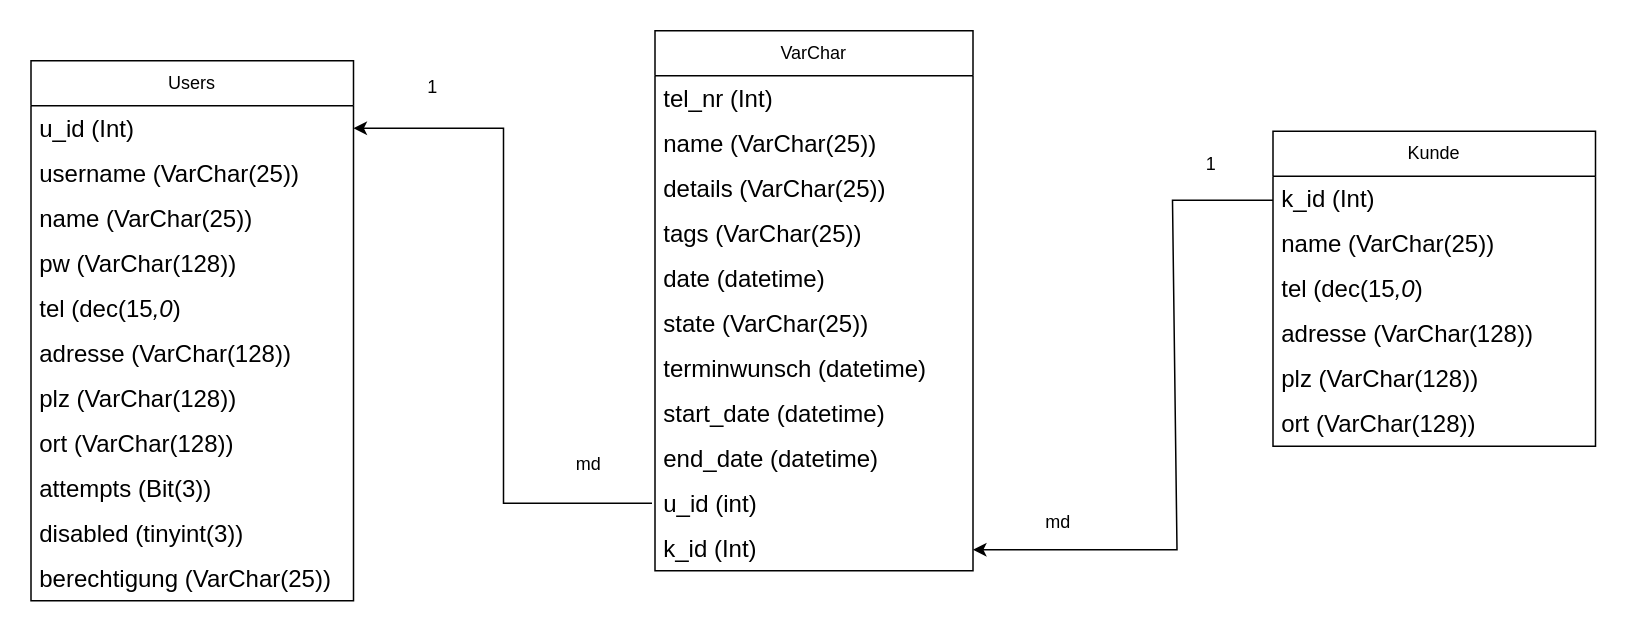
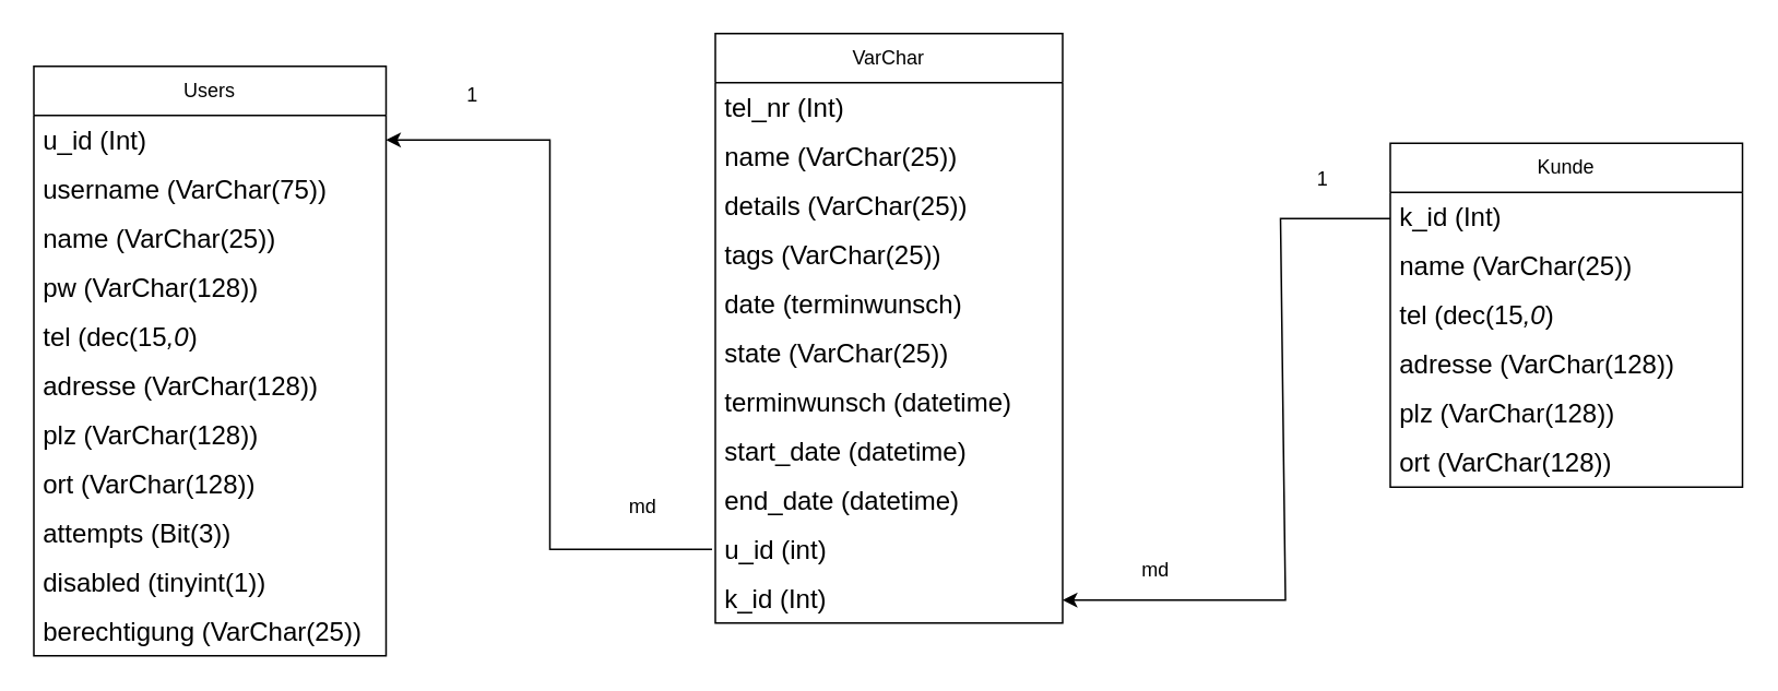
  <mxCell id="0" />
  <mxCell id="1" parent="0" />
  <mxCell id="2" value="&lt;div&gt;VarChar&lt;/div&gt;" style="swimlane;fontStyle=0;childLayout=stackLayout;horizontal=1;startSize=30;horizontalStack=0;resizeParent=1;resizeParentMax=0;resizeLast=0;collapsible=1;marginBottom=0;whiteSpace=wrap;html=1;gradientColor=none;" parent="1" vertex="1"><mxGeometry x="436" y="20" width="212" height="360" as="geometry" /></mxCell>
  <mxCell id="3" value="tel_nr (Int)" style="text;strokeColor=none;fillColor=none;align=left;verticalAlign=middle;spacingLeft=4;spacingRight=4;overflow=hidden;points=[[0,0.5],[1,0.5]];portConstraint=eastwest;rotatable=0;whiteSpace=wrap;html=1;fontSize=16;" parent="2" vertex="1"><mxGeometry y="30" width="212" height="30" as="geometry" /></mxCell>
  <mxCell id="4" value="&lt;div&gt;name (VarChar(25))&lt;/div&gt;" style="text;strokeColor=none;fillColor=none;align=left;verticalAlign=middle;spacingLeft=4;spacingRight=4;overflow=hidden;points=[[0,0.5],[1,0.5]];portConstraint=eastwest;rotatable=0;whiteSpace=wrap;html=1;fontSize=16;" parent="2" vertex="1"><mxGeometry y="60" width="212" height="30" as="geometry" /></mxCell>
  <mxCell id="5" value="&lt;div&gt;details (VarChar(25))&lt;br&gt;&lt;/div&gt;" style="text;strokeColor=none;fillColor=none;align=left;verticalAlign=middle;spacingLeft=4;spacingRight=4;overflow=hidden;points=[[0,0.5],[1,0.5]];portConstraint=eastwest;rotatable=0;whiteSpace=wrap;html=1;fontSize=16;" vertex="1" parent="2"><mxGeometry y="90" width="212" height="30" as="geometry" /></mxCell>
  <mxCell id="6" value="&lt;div&gt;tags (VarChar(25))&lt;br&gt;&lt;/div&gt;" style="text;strokeColor=none;fillColor=none;align=left;verticalAlign=middle;spacingLeft=4;spacingRight=4;overflow=hidden;points=[[0,0.5],[1,0.5]];portConstraint=eastwest;rotatable=0;whiteSpace=wrap;html=1;fontSize=16;" vertex="1" parent="2"><mxGeometry y="120" width="212" height="30" as="geometry" /></mxCell>
- <mxCell id="7" value="&lt;div&gt;date (datetime)&lt;/div&gt;" style="text;strokeColor=none;fillColor=none;align=left;verticalAlign=middle;spacingLeft=4;spacingRight=4;overflow=hidden;points=[[0,0.5],[1,0.5]];portConstraint=eastwest;rotatable=0;whiteSpace=wrap;html=1;fontSize=16;" vertex="1" parent="2"><mxGeometry y="150" width="212" height="30" as="geometry" /></mxCell>
+ <mxCell id="7" value="&lt;div&gt;date (terminwunsch)&lt;/div&gt;" style="text;strokeColor=none;fillColor=none;align=left;verticalAlign=middle;spacingLeft=4;spacingRight=4;overflow=hidden;points=[[0,0.5],[1,0.5]];portConstraint=eastwest;rotatable=0;whiteSpace=wrap;html=1;fontSize=16;" vertex="1" parent="2"><mxGeometry y="150" width="212" height="30" as="geometry" /></mxCell>
  <mxCell id="8" value="state (VarChar(25))" style="text;strokeColor=none;fillColor=none;align=left;verticalAlign=middle;spacingLeft=4;spacingRight=4;overflow=hidden;points=[[0,0.5],[1,0.5]];portConstraint=eastwest;rotatable=0;whiteSpace=wrap;html=1;fontSize=16;" parent="2" vertex="1"><mxGeometry y="180" width="212" height="30" as="geometry" /></mxCell>
  <mxCell id="9" value="&lt;div&gt;terminwunsch (datetime)&lt;br&gt;&lt;/div&gt;" style="text;strokeColor=none;fillColor=none;align=left;verticalAlign=middle;spacingLeft=4;spacingRight=4;overflow=hidden;points=[[0,0.5],[1,0.5]];portConstraint=eastwest;rotatable=0;whiteSpace=wrap;html=1;fontSize=16;" vertex="1" parent="2"><mxGeometry y="210" width="212" height="30" as="geometry" /></mxCell>
  <mxCell id="10" value="&lt;div&gt;start_date (datetime)&lt;/div&gt;" style="text;strokeColor=none;fillColor=none;align=left;verticalAlign=middle;spacingLeft=4;spacingRight=4;overflow=hidden;points=[[0,0.5],[1,0.5]];portConstraint=eastwest;rotatable=0;whiteSpace=wrap;html=1;fontSize=16;" vertex="1" parent="2"><mxGeometry y="240" width="212" height="30" as="geometry" /></mxCell>
  <mxCell id="11" value="end_date (datetime)" style="text;strokeColor=none;fillColor=none;align=left;verticalAlign=middle;spacingLeft=4;spacingRight=4;overflow=hidden;points=[[0,0.5],[1,0.5]];portConstraint=eastwest;rotatable=0;whiteSpace=wrap;html=1;fontSize=16;" parent="2" vertex="1"><mxGeometry y="270" width="212" height="30" as="geometry" /></mxCell>
  <mxCell id="12" value="u_id (int)" style="text;strokeColor=none;fillColor=none;align=left;verticalAlign=middle;spacingLeft=4;spacingRight=4;overflow=hidden;points=[[0,0.5],[1,0.5]];portConstraint=eastwest;rotatable=0;whiteSpace=wrap;html=1;fontSize=16;" parent="2" vertex="1"><mxGeometry y="300" width="212" height="30" as="geometry" /></mxCell>
  <mxCell id="13" value="&lt;div&gt;k_id (Int)&lt;/div&gt;" style="text;strokeColor=none;fillColor=none;align=left;verticalAlign=middle;spacingLeft=4;spacingRight=4;overflow=hidden;points=[[0,0.5],[1,0.5]];portConstraint=eastwest;rotatable=0;whiteSpace=wrap;html=1;fontSize=16;" vertex="1" parent="2"><mxGeometry y="330" width="212" height="30" as="geometry" /></mxCell>
  <mxCell id="14" value="&lt;div&gt;Users&lt;/div&gt;" style="swimlane;fontStyle=0;childLayout=stackLayout;horizontal=1;startSize=30;horizontalStack=0;resizeParent=1;resizeParentMax=0;resizeLast=0;collapsible=1;marginBottom=0;whiteSpace=wrap;html=1;gradientColor=none;" parent="1" vertex="1"><mxGeometry x="20" y="40" width="215" height="360" as="geometry" /></mxCell>
  <mxCell id="15" value="&lt;div&gt;u_id (Int)&lt;/div&gt;" style="text;strokeColor=none;fillColor=none;align=left;verticalAlign=middle;spacingLeft=4;spacingRight=4;overflow=hidden;points=[[0,0.5],[1,0.5]];portConstraint=eastwest;rotatable=0;whiteSpace=wrap;html=1;fontSize=16;" parent="14" vertex="1"><mxGeometry y="30" width="215" height="30" as="geometry" /></mxCell>
- <mxCell id="16" value="username&lt;span class=&quot;pl-pds&quot;&gt;&lt;/span&gt;&lt;span class=&quot;pl-s&quot;&gt;&lt;/span&gt; (VarChar(25))" style="text;strokeColor=none;fillColor=none;align=left;verticalAlign=middle;spacingLeft=4;spacingRight=4;overflow=hidden;points=[[0,0.5],[1,0.5]];portConstraint=eastwest;rotatable=0;whiteSpace=wrap;html=1;fontSize=16;" parent="14" vertex="1"><mxGeometry y="60" width="215" height="30" as="geometry" /></mxCell>
+ <mxCell id="16" value="username&lt;span class=&quot;pl-pds&quot;&gt;&lt;/span&gt;&lt;span class=&quot;pl-s&quot;&gt;&lt;/span&gt; (VarChar(75))" style="text;strokeColor=none;fillColor=none;align=left;verticalAlign=middle;spacingLeft=4;spacingRight=4;overflow=hidden;points=[[0,0.5],[1,0.5]];portConstraint=eastwest;rotatable=0;whiteSpace=wrap;html=1;fontSize=16;" parent="14" vertex="1"><mxGeometry y="60" width="215" height="30" as="geometry" /></mxCell>
  <mxCell id="17" value="name (VarChar(25))" style="text;strokeColor=none;fillColor=none;align=left;verticalAlign=middle;spacingLeft=4;spacingRight=4;overflow=hidden;points=[[0,0.5],[1,0.5]];portConstraint=eastwest;rotatable=0;whiteSpace=wrap;html=1;fontSize=16;" vertex="1" parent="14"><mxGeometry y="90" width="215" height="30" as="geometry" /></mxCell>
  <mxCell id="18" value="pw (VarChar(128))" style="text;strokeColor=none;fillColor=none;align=left;verticalAlign=middle;spacingLeft=4;spacingRight=4;overflow=hidden;points=[[0,0.5],[1,0.5]];portConstraint=eastwest;rotatable=0;whiteSpace=wrap;html=1;fontSize=16;" parent="14" vertex="1"><mxGeometry y="120" width="215" height="30" as="geometry" /></mxCell>
  <mxCell id="19" value="tel (dec(15&lt;em&gt;,0&lt;/em&gt;)" style="text;strokeColor=none;fillColor=none;align=left;verticalAlign=middle;spacingLeft=4;spacingRight=4;overflow=hidden;points=[[0,0.5],[1,0.5]];portConstraint=eastwest;rotatable=0;whiteSpace=wrap;html=1;fontSize=16;" vertex="1" parent="14"><mxGeometry y="150" width="215" height="30" as="geometry" /></mxCell>
  <mxCell id="20" value="adresse (VarChar(128))" style="text;strokeColor=none;fillColor=none;align=left;verticalAlign=middle;spacingLeft=4;spacingRight=4;overflow=hidden;points=[[0,0.5],[1,0.5]];portConstraint=eastwest;rotatable=0;whiteSpace=wrap;html=1;fontSize=16;" vertex="1" parent="14"><mxGeometry y="180" width="215" height="30" as="geometry" /></mxCell>
  <mxCell id="21" value="plz (VarChar(128))" style="text;strokeColor=none;fillColor=none;align=left;verticalAlign=middle;spacingLeft=4;spacingRight=4;overflow=hidden;points=[[0,0.5],[1,0.5]];portConstraint=eastwest;rotatable=0;whiteSpace=wrap;html=1;fontSize=16;" vertex="1" parent="14"><mxGeometry y="210" width="215" height="30" as="geometry" /></mxCell>
  <mxCell id="22" value="ort (VarChar(128))" style="text;strokeColor=none;fillColor=none;align=left;verticalAlign=middle;spacingLeft=4;spacingRight=4;overflow=hidden;points=[[0,0.5],[1,0.5]];portConstraint=eastwest;rotatable=0;whiteSpace=wrap;html=1;fontSize=16;" vertex="1" parent="14"><mxGeometry y="240" width="215" height="30" as="geometry" /></mxCell>
  <mxCell id="23" value="attempts&lt;span class=&quot;pl-pds&quot;&gt;&lt;/span&gt;&lt;span class=&quot;pl-s&quot;&gt; (Bit(3))&lt;br&gt;&lt;/span&gt;" style="text;strokeColor=none;fillColor=none;align=left;verticalAlign=middle;spacingLeft=4;spacingRight=4;overflow=hidden;points=[[0,0.5],[1,0.5]];portConstraint=eastwest;rotatable=0;whiteSpace=wrap;html=1;fontSize=16;" parent="14" vertex="1"><mxGeometry y="270" width="215" height="30" as="geometry" /></mxCell>
- <mxCell id="24" value="&lt;div&gt;disabled  &lt;span class=&quot;pl-k&quot;&gt;(tinyint&lt;/span&gt;(&lt;span class=&quot;pl-c1&quot;&gt;3&lt;/span&gt;))&lt;/div&gt;" style="text;strokeColor=none;fillColor=none;align=left;verticalAlign=middle;spacingLeft=4;spacingRight=4;overflow=hidden;points=[[0,0.5],[1,0.5]];portConstraint=eastwest;rotatable=0;whiteSpace=wrap;html=1;fontSize=16;" vertex="1" parent="14"><mxGeometry y="300" width="215" height="30" as="geometry" /></mxCell>
+ <mxCell id="24" value="&lt;div&gt;disabled  &lt;span class=&quot;pl-k&quot;&gt;(tinyint&lt;/span&gt;(&lt;span class=&quot;pl-c1&quot;&gt;1&lt;/span&gt;))&lt;/div&gt;" style="text;strokeColor=none;fillColor=none;align=left;verticalAlign=middle;spacingLeft=4;spacingRight=4;overflow=hidden;points=[[0,0.5],[1,0.5]];portConstraint=eastwest;rotatable=0;whiteSpace=wrap;html=1;fontSize=16;" vertex="1" parent="14"><mxGeometry y="300" width="215" height="30" as="geometry" /></mxCell>
  <mxCell id="25" value="&lt;div&gt;berechtigung (VarChar(25))&lt;/div&gt;" style="text;strokeColor=none;fillColor=none;align=left;verticalAlign=middle;spacingLeft=4;spacingRight=4;overflow=hidden;points=[[0,0.5],[1,0.5]];portConstraint=eastwest;rotatable=0;whiteSpace=wrap;html=1;fontSize=16;" vertex="1" parent="14"><mxGeometry y="330" width="215" height="30" as="geometry" /></mxCell>
  <mxCell id="26" value="1" style="text;html=1;strokeColor=none;fillColor=none;align=center;verticalAlign=middle;whiteSpace=wrap;rounded=0;" vertex="1" parent="1"><mxGeometry x="258" y="43" width="60" height="30" as="geometry" /></mxCell>
  <mxCell id="27" value="md" style="text;html=1;strokeColor=none;fillColor=none;align=center;verticalAlign=middle;whiteSpace=wrap;rounded=0;" vertex="1" parent="1"><mxGeometry x="363" y="297" width="58" height="23" as="geometry" /></mxCell>
  <mxCell id="28" value="" style="endArrow=classic;html=1;rounded=0;entryX=1;entryY=0.5;entryDx=0;entryDy=0;" edge="1" parent="1" target="15"><mxGeometry width="50" height="50" relative="1" as="geometry"><mxPoint x="434" y="335" as="sourcePoint" /><mxPoint x="345" y="74" as="targetPoint" /><Array as="points"><mxPoint x="335" y="335" /><mxPoint x="335" y="85" /></Array></mxGeometry></mxCell>
  <mxCell id="29" value="Kunde" style="swimlane;fontStyle=0;childLayout=stackLayout;horizontal=1;startSize=30;horizontalStack=0;resizeParent=1;resizeParentMax=0;resizeLast=0;collapsible=1;marginBottom=0;whiteSpace=wrap;html=1;gradientColor=none;" vertex="1" parent="1"><mxGeometry x="848" y="87" width="215" height="210" as="geometry" /></mxCell>
  <mxCell id="30" value="&lt;div&gt;k_id (Int)&lt;/div&gt;" style="text;strokeColor=none;fillColor=none;align=left;verticalAlign=middle;spacingLeft=4;spacingRight=4;overflow=hidden;points=[[0,0.5],[1,0.5]];portConstraint=eastwest;rotatable=0;whiteSpace=wrap;html=1;fontSize=16;" vertex="1" parent="29"><mxGeometry y="30" width="215" height="30" as="geometry" /></mxCell>
  <mxCell id="31" value="name (VarChar(25))" style="text;strokeColor=none;fillColor=none;align=left;verticalAlign=middle;spacingLeft=4;spacingRight=4;overflow=hidden;points=[[0,0.5],[1,0.5]];portConstraint=eastwest;rotatable=0;whiteSpace=wrap;html=1;fontSize=16;" vertex="1" parent="29"><mxGeometry y="60" width="215" height="30" as="geometry" /></mxCell>
  <mxCell id="32" value="tel (dec(15&lt;em&gt;,0&lt;/em&gt;)" style="text;strokeColor=none;fillColor=none;align=left;verticalAlign=middle;spacingLeft=4;spacingRight=4;overflow=hidden;points=[[0,0.5],[1,0.5]];portConstraint=eastwest;rotatable=0;whiteSpace=wrap;html=1;fontSize=16;" vertex="1" parent="29"><mxGeometry y="90" width="215" height="30" as="geometry" /></mxCell>
  <mxCell id="33" value="adresse (VarChar(128))" style="text;strokeColor=none;fillColor=none;align=left;verticalAlign=middle;spacingLeft=4;spacingRight=4;overflow=hidden;points=[[0,0.5],[1,0.5]];portConstraint=eastwest;rotatable=0;whiteSpace=wrap;html=1;fontSize=16;" vertex="1" parent="29"><mxGeometry y="120" width="215" height="30" as="geometry" /></mxCell>
  <mxCell id="34" value="plz (VarChar(128))" style="text;strokeColor=none;fillColor=none;align=left;verticalAlign=middle;spacingLeft=4;spacingRight=4;overflow=hidden;points=[[0,0.5],[1,0.5]];portConstraint=eastwest;rotatable=0;whiteSpace=wrap;html=1;fontSize=16;" vertex="1" parent="29"><mxGeometry y="150" width="215" height="30" as="geometry" /></mxCell>
  <mxCell id="35" value="ort (VarChar(128))" style="text;strokeColor=none;fillColor=none;align=left;verticalAlign=middle;spacingLeft=4;spacingRight=4;overflow=hidden;points=[[0,0.5],[1,0.5]];portConstraint=eastwest;rotatable=0;whiteSpace=wrap;html=1;fontSize=16;" vertex="1" parent="29"><mxGeometry y="180" width="215" height="30" as="geometry" /></mxCell>
  <mxCell id="36" value="" style="endArrow=classic;html=1;rounded=0;exitX=0;exitY=0.5;exitDx=0;exitDy=0;entryX=1;entryY=0.5;entryDx=0;entryDy=0;" edge="1" parent="1"><mxGeometry width="50" height="50" relative="1" as="geometry"><mxPoint x="848" y="133" as="sourcePoint" /><mxPoint x="648" y="366" as="targetPoint" /><Array as="points"><mxPoint x="781" y="133" /><mxPoint x="784" y="366" /></Array></mxGeometry></mxCell>
  <mxCell id="37" value="1" style="text;html=1;strokeColor=none;fillColor=none;align=center;verticalAlign=middle;whiteSpace=wrap;rounded=0;" vertex="1" parent="1"><mxGeometry x="777" y="94" width="60" height="30" as="geometry" /></mxCell>
  <mxCell id="38" value="md" style="text;html=1;strokeColor=none;fillColor=none;align=center;verticalAlign=middle;whiteSpace=wrap;rounded=0;" vertex="1" parent="1"><mxGeometry x="675" y="333" width="60" height="30" as="geometry" /></mxCell>
